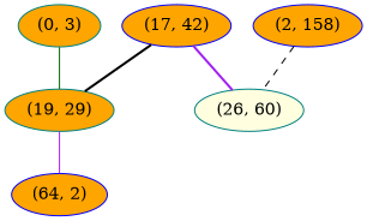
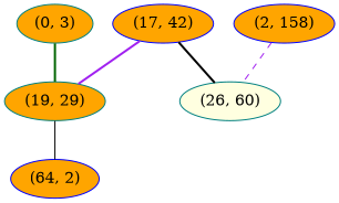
  graph {
    node [color=teal fillcolor=orange style=filled]
    edge [color=purple style=solid weight=1]
    n1 [label="(0, 3)"]
    "(19, 29)"
    "(64, 2)" [color=blue]
    n4 [color=blue label="(17, 42)"]
    "(26, 60)" [fillcolor=lightyellow]
    "(2, 158)" [color=blue]
-   n1 -- "(19, 29)" [color=darkgreen weight=4]
-   "(19, 29)" -- "(64, 2)"
-   n4 -- "(19, 29)" [color=black style=bold]
-   n4 -- "(26, 60)" [style=bold]
-   "(2, 158)" -- "(26, 60)" [color=black style=dashed]
+   n1 -- "(19, 29)" [color=darkgreen style=bold weight=4]
+   "(19, 29)" -- "(64, 2)" [color=black]
+   n4 -- "(19, 29)" [style=bold]
+   n4 -- "(26, 60)" [color=black style=bold]
+   "(2, 158)" -- "(26, 60)" [style=dashed]
  }
